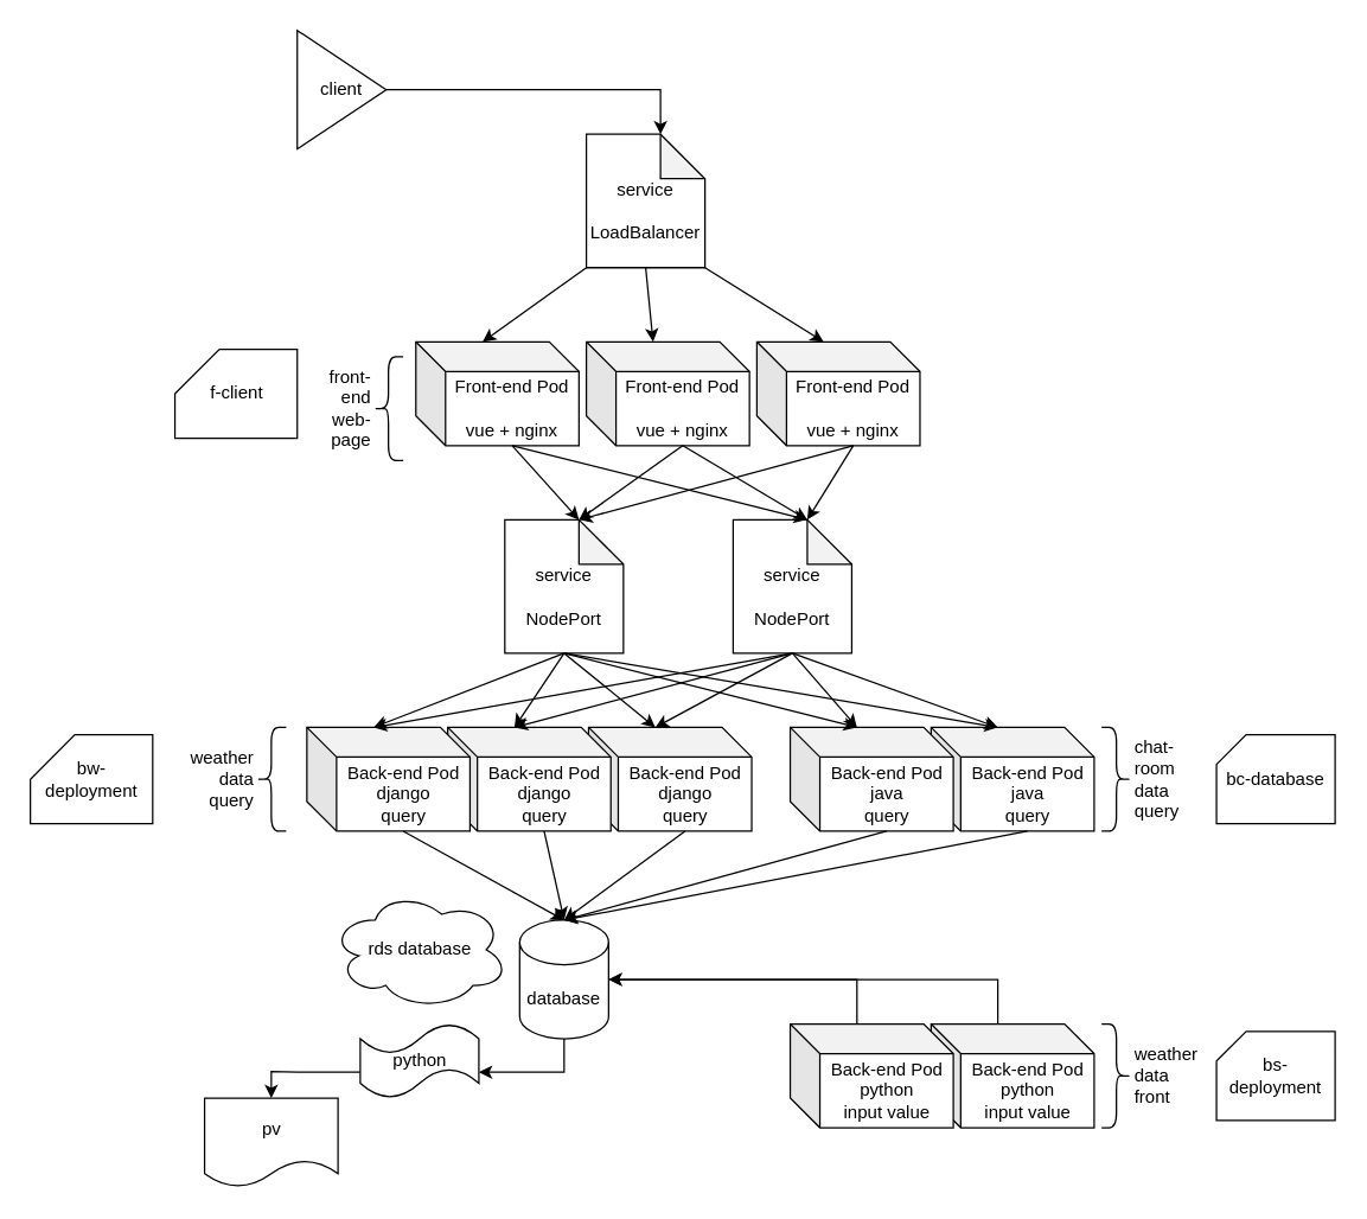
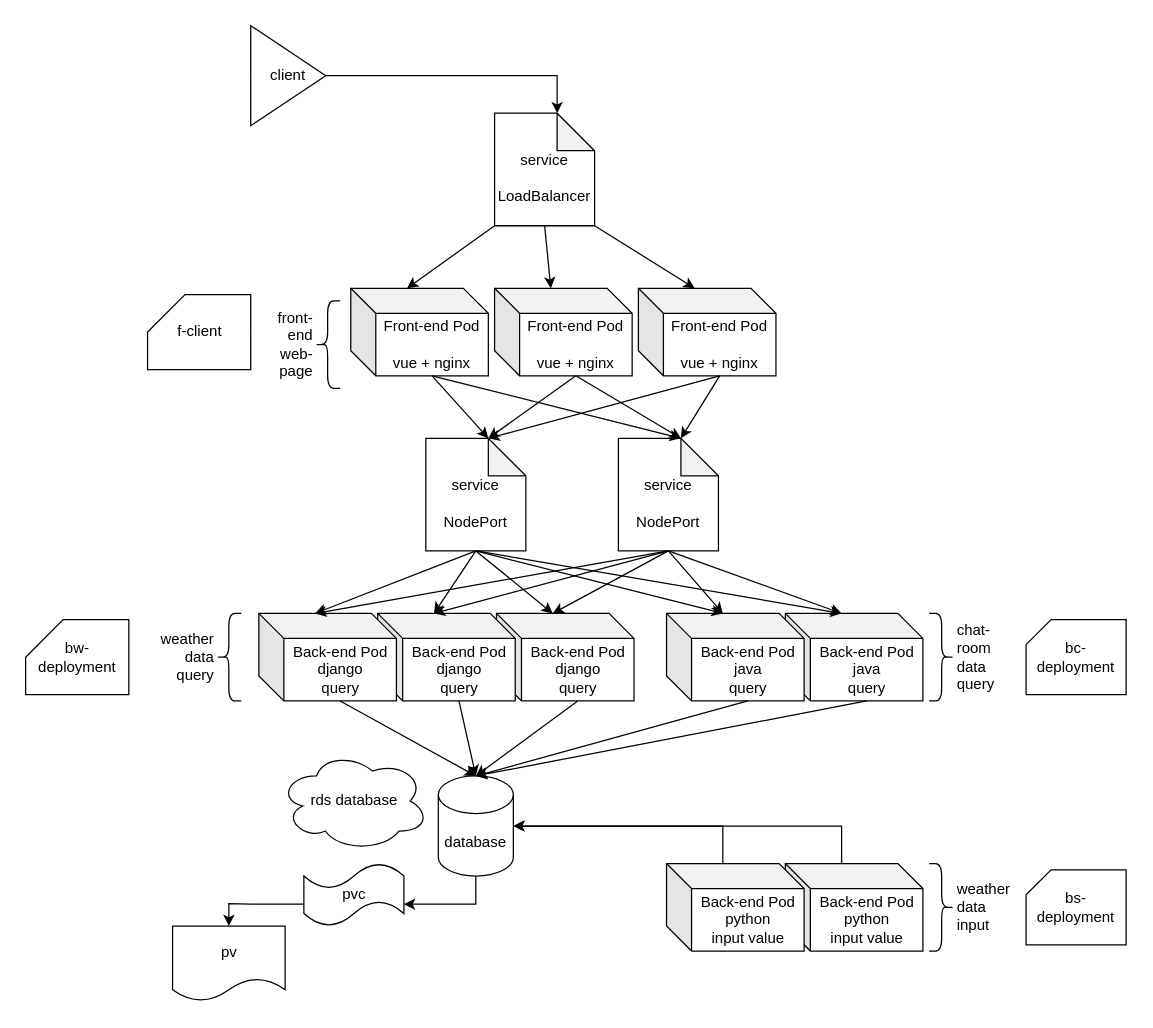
  <mxCell id="0" />
  <mxCell id="1" parent="0" />
  <mxCell id="2" value="Front-end Pod&lt;div&gt;&lt;br&gt;&lt;/div&gt;&lt;div&gt;vue + nginx&lt;/div&gt;" style="shape=cube;whiteSpace=wrap;html=1;boundedLbl=1;backgroundOutline=1;darkOpacity=0.05;darkOpacity2=0.1;" vertex="1" parent="1"><mxGeometry x="280" y="230" width="110" height="70" as="geometry" /></mxCell>
  <mxCell id="3" value="Front-end Pod&lt;div&gt;&lt;br&gt;&lt;/div&gt;&lt;div&gt;vue + nginx&lt;/div&gt;" style="shape=cube;whiteSpace=wrap;html=1;boundedLbl=1;backgroundOutline=1;darkOpacity=0.05;darkOpacity2=0.1;" vertex="1" parent="1"><mxGeometry x="395" y="230" width="110" height="70" as="geometry" /></mxCell>
  <mxCell id="4" value="Front-end Pod&lt;div&gt;&lt;br&gt;&lt;/div&gt;&lt;div&gt;vue + nginx&lt;/div&gt;" style="shape=cube;whiteSpace=wrap;html=1;boundedLbl=1;backgroundOutline=1;darkOpacity=0.05;darkOpacity2=0.1;" vertex="1" parent="1"><mxGeometry x="510" y="230" width="110" height="70" as="geometry" /></mxCell>
  <mxCell id="5" value="&lt;div&gt;&lt;br&gt;&lt;/div&gt;service&lt;div&gt;&lt;br&gt;&lt;/div&gt;&lt;div&gt;LoadBalancer&lt;/div&gt;" style="shape=note;whiteSpace=wrap;html=1;backgroundOutline=1;darkOpacity=0.05;" vertex="1" parent="1"><mxGeometry x="395" y="90" width="80" height="90" as="geometry" /></mxCell>
  <mxCell id="6" value="" style="endArrow=classic;html=1;rounded=0;exitX=0;exitY=1;exitDx=0;exitDy=0;exitPerimeter=0;entryX=0;entryY=0;entryDx=45;entryDy=0;entryPerimeter=0;" edge="1" parent="1" source="5" target="2"><mxGeometry width="50" height="50" relative="1" as="geometry"><mxPoint x="510" y="350" as="sourcePoint" /><mxPoint x="560" y="300" as="targetPoint" /></mxGeometry></mxCell>
  <mxCell id="7" value="" style="endArrow=classic;html=1;rounded=0;exitX=1;exitY=1;exitDx=0;exitDy=0;exitPerimeter=0;entryX=0;entryY=0;entryDx=45;entryDy=0;entryPerimeter=0;" edge="1" parent="1" source="5" target="4"><mxGeometry width="50" height="50" relative="1" as="geometry"><mxPoint x="480" y="190" as="sourcePoint" /><mxPoint x="560" y="300" as="targetPoint" /></mxGeometry></mxCell>
  <mxCell id="8" value="" style="endArrow=classic;html=1;rounded=0;exitX=0.5;exitY=1;exitDx=0;exitDy=0;exitPerimeter=0;entryX=0;entryY=0;entryDx=45;entryDy=0;entryPerimeter=0;" edge="1" parent="1" source="5" target="3"><mxGeometry width="50" height="50" relative="1" as="geometry"><mxPoint x="510" y="350" as="sourcePoint" /><mxPoint x="560" y="300" as="targetPoint" /></mxGeometry></mxCell>
  <mxCell id="9" value="client" style="triangle;whiteSpace=wrap;html=1;" vertex="1" parent="1"><mxGeometry x="200" y="20" width="60" height="80" as="geometry" /></mxCell>
  <mxCell id="10" style="edgeStyle=orthogonalEdgeStyle;rounded=0;orthogonalLoop=1;jettySize=auto;html=1;exitX=1;exitY=0.5;exitDx=0;exitDy=0;entryX=0;entryY=0;entryDx=50;entryDy=0;entryPerimeter=0;" edge="1" parent="1" source="9" target="5"><mxGeometry relative="1" as="geometry" /></mxCell>
  <mxCell id="11" value="&lt;div&gt;&lt;br&gt;&lt;/div&gt;service&lt;div&gt;&lt;br&gt;&lt;/div&gt;&lt;div&gt;NodePort&lt;/div&gt;" style="shape=note;whiteSpace=wrap;html=1;backgroundOutline=1;darkOpacity=0.05;" vertex="1" parent="1"><mxGeometry x="340" y="350" width="80" height="90" as="geometry" /></mxCell>
  <mxCell id="12" value="&lt;div&gt;&lt;br&gt;&lt;/div&gt;service&lt;div&gt;&lt;br&gt;&lt;/div&gt;&lt;div&gt;NodePort&lt;/div&gt;" style="shape=note;whiteSpace=wrap;html=1;backgroundOutline=1;darkOpacity=0.05;" vertex="1" parent="1"><mxGeometry x="494" y="350" width="80" height="90" as="geometry" /></mxCell>
  <mxCell id="13" value="" style="endArrow=classic;html=1;rounded=0;exitX=0;exitY=0;exitDx=65;exitDy=70;exitPerimeter=0;entryX=0;entryY=0;entryDx=50;entryDy=0;entryPerimeter=0;" edge="1" parent="1" source="2" target="12"><mxGeometry width="50" height="50" relative="1" as="geometry"><mxPoint x="300" y="330" as="sourcePoint" /><mxPoint x="450" y="440" as="targetPoint" /></mxGeometry></mxCell>
  <mxCell id="14" value="" style="endArrow=classic;html=1;rounded=0;entryX=0;entryY=0;entryDx=50;entryDy=0;entryPerimeter=0;exitX=0;exitY=0;exitDx=65;exitDy=70;exitPerimeter=0;" edge="1" parent="1" source="2" target="11"><mxGeometry width="50" height="50" relative="1" as="geometry"><mxPoint x="305" y="330" as="sourcePoint" /><mxPoint x="554" y="390" as="targetPoint" /></mxGeometry></mxCell>
  <mxCell id="15" value="" style="endArrow=classic;html=1;rounded=0;exitX=0;exitY=0;exitDx=65;exitDy=70;exitPerimeter=0;entryX=0;entryY=0;entryDx=50;entryDy=0;entryPerimeter=0;" edge="1" parent="1" source="3" target="12"><mxGeometry width="50" height="50" relative="1" as="geometry"><mxPoint x="440" y="320" as="sourcePoint" /><mxPoint x="450" y="400" as="targetPoint" /></mxGeometry></mxCell>
  <mxCell id="16" value="" style="endArrow=classic;html=1;rounded=0;exitX=0;exitY=0;exitDx=65;exitDy=70;exitPerimeter=0;entryX=0;entryY=0;entryDx=50;entryDy=0;entryPerimeter=0;" edge="1" parent="1" source="3" target="11"><mxGeometry width="50" height="50" relative="1" as="geometry"><mxPoint x="410" y="340" as="sourcePoint" /><mxPoint x="360" y="380" as="targetPoint" /></mxGeometry></mxCell>
  <mxCell id="17" value="" style="endArrow=classic;html=1;rounded=0;entryX=0;entryY=0;entryDx=50;entryDy=0;entryPerimeter=0;exitX=0;exitY=0;exitDx=65;exitDy=70;exitPerimeter=0;" edge="1" parent="1" source="4" target="12"><mxGeometry width="50" height="50" relative="1" as="geometry"><mxPoint x="600" y="320" as="sourcePoint" /><mxPoint x="610" y="390" as="targetPoint" /></mxGeometry></mxCell>
  <mxCell id="18" value="" style="endArrow=classic;html=1;rounded=0;exitX=0;exitY=0;exitDx=65;exitDy=70;exitPerimeter=0;entryX=0;entryY=0;entryDx=50;entryDy=0;entryPerimeter=0;" edge="1" parent="1" source="4" target="11"><mxGeometry width="50" height="50" relative="1" as="geometry"><mxPoint x="315" y="340" as="sourcePoint" /><mxPoint x="360" y="380" as="targetPoint" /></mxGeometry></mxCell>
  <mxCell id="19" value="Back-end Pod&lt;div&gt;django&lt;/div&gt;&lt;div&gt;query&lt;/div&gt;" style="shape=cube;whiteSpace=wrap;html=1;boundedLbl=1;backgroundOutline=1;darkOpacity=0.05;darkOpacity2=0.1;" vertex="1" parent="1"><mxGeometry x="396.5" y="490" width="110" height="70" as="geometry" /></mxCell>
  <mxCell id="20" value="Back-end Pod&lt;div&gt;django&lt;/div&gt;&lt;div&gt;query&lt;/div&gt;" style="shape=cube;whiteSpace=wrap;html=1;boundedLbl=1;backgroundOutline=1;darkOpacity=0.05;darkOpacity2=0.1;" vertex="1" parent="1"><mxGeometry x="301.5" y="490" width="110" height="70" as="geometry" /></mxCell>
  <mxCell id="21" value="Back-end Pod&lt;div&gt;django&lt;/div&gt;&lt;div&gt;query&lt;/div&gt;" style="shape=cube;whiteSpace=wrap;html=1;boundedLbl=1;backgroundOutline=1;darkOpacity=0.05;darkOpacity2=0.1;" vertex="1" parent="1"><mxGeometry x="206.5" y="490" width="110" height="70" as="geometry" /></mxCell>
  <mxCell id="22" value="Back-end Pod&lt;div&gt;java&lt;/div&gt;&lt;div&gt;query&lt;/div&gt;" style="shape=cube;whiteSpace=wrap;html=1;boundedLbl=1;backgroundOutline=1;darkOpacity=0.05;darkOpacity2=0.1;" vertex="1" parent="1"><mxGeometry x="627.5" y="490" width="110" height="70" as="geometry" /></mxCell>
  <mxCell id="23" value="Back-end Pod&lt;div&gt;java&lt;/div&gt;&lt;div&gt;query&lt;/div&gt;" style="shape=cube;whiteSpace=wrap;html=1;boundedLbl=1;backgroundOutline=1;darkOpacity=0.05;darkOpacity2=0.1;" vertex="1" parent="1"><mxGeometry x="532.5" y="490" width="110" height="70" as="geometry" /></mxCell>
  <mxCell id="24" value="weather data&lt;div&gt;query&lt;/div&gt;" style="shape=curlyBracket;whiteSpace=wrap;html=1;rounded=1;labelPosition=left;verticalLabelPosition=middle;align=right;verticalAlign=middle;size=0.5;" vertex="1" parent="1"><mxGeometry x="172.5" y="490" width="20" height="70" as="geometry" /></mxCell>
  <mxCell id="25" value="rds database" style="ellipse;shape=cloud;whiteSpace=wrap;html=1;" vertex="1" parent="1"><mxGeometry x="222.5" y="600" width="120" height="80" as="geometry" /></mxCell>
  <mxCell id="26" value="database" style="shape=cylinder3;whiteSpace=wrap;html=1;boundedLbl=1;backgroundOutline=1;size=15;" vertex="1" parent="1"><mxGeometry x="350" y="620" width="60" height="80" as="geometry" /></mxCell>
  <mxCell id="27" style="edgeStyle=orthogonalEdgeStyle;rounded=0;orthogonalLoop=1;jettySize=auto;html=1;exitX=0;exitY=0.65;exitDx=0;exitDy=0;exitPerimeter=0;entryX=0.5;entryY=0;entryDx=0;entryDy=0;" edge="1" parent="1" source="28" target="29"><mxGeometry relative="1" as="geometry"><Array as="points"><mxPoint x="200" y="722" /><mxPoint x="182" y="722" /></Array></mxGeometry></mxCell>
- <mxCell id="28" value="python" style="shape=tape;whiteSpace=wrap;html=1;" vertex="1" parent="1"><mxGeometry x="242.5" y="690" width="80" height="50" as="geometry" /></mxCell>
+ <mxCell id="28" value="pvc" style="shape=tape;whiteSpace=wrap;html=1;" vertex="1" parent="1"><mxGeometry x="242.5" y="690" width="80" height="50" as="geometry" /></mxCell>
  <mxCell id="29" value="pv" style="shape=document;whiteSpace=wrap;html=1;boundedLbl=1;" vertex="1" parent="1"><mxGeometry x="137.5" y="740" width="90" height="60" as="geometry" /></mxCell>
  <mxCell id="30" value="chat-room data query" style="shape=curlyBracket;whiteSpace=wrap;html=1;rounded=1;flipH=1;labelPosition=right;verticalLabelPosition=middle;align=left;verticalAlign=middle;size=0.5;" vertex="1" parent="1"><mxGeometry x="742.5" y="490" width="20" height="70" as="geometry" /></mxCell>
  <mxCell id="31" value="" style="endArrow=classic;html=1;rounded=0;exitX=0.5;exitY=1;exitDx=0;exitDy=0;exitPerimeter=0;entryX=0;entryY=0;entryDx=45;entryDy=0;entryPerimeter=0;" edge="1" parent="1" source="11" target="21"><mxGeometry width="50" height="50" relative="1" as="geometry"><mxPoint x="520" y="380" as="sourcePoint" /><mxPoint x="570" y="330" as="targetPoint" /></mxGeometry></mxCell>
  <mxCell id="32" value="" style="endArrow=classic;html=1;rounded=0;exitX=0.5;exitY=1;exitDx=0;exitDy=0;exitPerimeter=0;entryX=0;entryY=0;entryDx=45;entryDy=0;entryPerimeter=0;" edge="1" parent="1" source="11" target="20"><mxGeometry width="50" height="50" relative="1" as="geometry"><mxPoint x="390" y="450" as="sourcePoint" /><mxPoint x="262" y="500" as="targetPoint" /></mxGeometry></mxCell>
  <mxCell id="33" value="" style="endArrow=classic;html=1;rounded=0;entryX=0;entryY=0;entryDx=45;entryDy=0;entryPerimeter=0;exitX=0.5;exitY=1;exitDx=0;exitDy=0;exitPerimeter=0;" edge="1" parent="1" source="11" target="19"><mxGeometry width="50" height="50" relative="1" as="geometry"><mxPoint x="400" y="460" as="sourcePoint" /><mxPoint x="272" y="510" as="targetPoint" /></mxGeometry></mxCell>
  <mxCell id="34" value="" style="endArrow=classic;html=1;rounded=0;exitX=0.5;exitY=1;exitDx=0;exitDy=0;exitPerimeter=0;entryX=0;entryY=0;entryDx=45;entryDy=0;entryPerimeter=0;" edge="1" parent="1" source="12" target="23"><mxGeometry width="50" height="50" relative="1" as="geometry"><mxPoint x="410" y="470" as="sourcePoint" /><mxPoint x="282" y="520" as="targetPoint" /></mxGeometry></mxCell>
  <mxCell id="35" value="" style="endArrow=classic;html=1;rounded=0;exitX=0.5;exitY=1;exitDx=0;exitDy=0;exitPerimeter=0;entryX=0;entryY=0;entryDx=45;entryDy=0;entryPerimeter=0;" edge="1" parent="1" source="12" target="22"><mxGeometry width="50" height="50" relative="1" as="geometry"><mxPoint x="420" y="480" as="sourcePoint" /><mxPoint x="680" y="450" as="targetPoint" /></mxGeometry></mxCell>
  <mxCell id="36" value="f-client" style="shape=card;whiteSpace=wrap;html=1;" vertex="1" parent="1"><mxGeometry x="117.5" y="235" width="82.5" height="60" as="geometry" /></mxCell>
  <mxCell id="37" value="bw-deployment" style="shape=card;whiteSpace=wrap;html=1;" vertex="1" parent="1"><mxGeometry x="20" y="495" width="82.5" height="60" as="geometry" /></mxCell>
- <mxCell id="38" value="bc-database" style="shape=card;whiteSpace=wrap;html=1;size=20;" vertex="1" parent="1"><mxGeometry x="820" y="495" width="80" height="60" as="geometry" /></mxCell>
+ <mxCell id="38" value="bc-deployment" style="shape=card;whiteSpace=wrap;html=1;size=20;" vertex="1" parent="1"><mxGeometry x="820" y="495" width="80" height="60" as="geometry" /></mxCell>
  <mxCell id="39" value="" style="endArrow=classic;html=1;rounded=0;exitX=0.5;exitY=1;exitDx=0;exitDy=0;exitPerimeter=0;entryX=0;entryY=0;entryDx=45;entryDy=0;entryPerimeter=0;" edge="1" parent="1" source="11" target="23"><mxGeometry width="50" height="50" relative="1" as="geometry"><mxPoint x="390" y="450" as="sourcePoint" /><mxPoint x="357" y="500" as="targetPoint" /></mxGeometry></mxCell>
  <mxCell id="40" value="" style="endArrow=classic;html=1;rounded=0;exitX=0.5;exitY=1;exitDx=0;exitDy=0;exitPerimeter=0;entryX=0;entryY=0;entryDx=45;entryDy=0;entryPerimeter=0;" edge="1" parent="1" source="11" target="22"><mxGeometry width="50" height="50" relative="1" as="geometry"><mxPoint x="400" y="460" as="sourcePoint" /><mxPoint x="367" y="510" as="targetPoint" /></mxGeometry></mxCell>
  <mxCell id="41" value="" style="endArrow=classic;html=1;rounded=0;exitX=0.5;exitY=1;exitDx=0;exitDy=0;exitPerimeter=0;entryX=0;entryY=0;entryDx=45;entryDy=0;entryPerimeter=0;" edge="1" parent="1" source="12" target="19"><mxGeometry width="50" height="50" relative="1" as="geometry"><mxPoint x="410" y="470" as="sourcePoint" /><mxPoint x="377" y="520" as="targetPoint" /></mxGeometry></mxCell>
  <mxCell id="42" value="" style="endArrow=classic;html=1;rounded=0;exitX=0.5;exitY=1;exitDx=0;exitDy=0;exitPerimeter=0;entryX=0;entryY=0;entryDx=45;entryDy=0;entryPerimeter=0;" edge="1" parent="1" source="12" target="20"><mxGeometry width="50" height="50" relative="1" as="geometry"><mxPoint x="420" y="480" as="sourcePoint" /><mxPoint x="387" y="530" as="targetPoint" /></mxGeometry></mxCell>
  <mxCell id="43" value="" style="endArrow=classic;html=1;rounded=0;exitX=0.5;exitY=1;exitDx=0;exitDy=0;exitPerimeter=0;entryX=0;entryY=0;entryDx=45;entryDy=0;entryPerimeter=0;" edge="1" parent="1" source="12" target="21"><mxGeometry width="50" height="50" relative="1" as="geometry"><mxPoint x="430" y="490" as="sourcePoint" /><mxPoint x="397" y="540" as="targetPoint" /></mxGeometry></mxCell>
  <mxCell id="44" style="edgeStyle=orthogonalEdgeStyle;rounded=0;orthogonalLoop=1;jettySize=auto;html=1;exitX=0.5;exitY=1;exitDx=0;exitDy=0;exitPerimeter=0;entryX=1;entryY=0.65;entryDx=0;entryDy=0;entryPerimeter=0;" edge="1" parent="1" source="26" target="28"><mxGeometry relative="1" as="geometry" /></mxCell>
  <mxCell id="45" value="Back-end Pod&lt;div&gt;&lt;span style=&quot;background-color: initial;&quot;&gt;python&lt;/span&gt;&lt;br&gt;&lt;/div&gt;&lt;div&gt;input value&lt;/div&gt;" style="shape=cube;whiteSpace=wrap;html=1;boundedLbl=1;backgroundOutline=1;darkOpacity=0.05;darkOpacity2=0.1;" vertex="1" parent="1"><mxGeometry x="627.5" y="690" width="110" height="70" as="geometry" /></mxCell>
  <mxCell id="46" value="Back-end Pod&lt;div&gt;python&lt;/div&gt;&lt;div&gt;input value&lt;/div&gt;" style="shape=cube;whiteSpace=wrap;html=1;boundedLbl=1;backgroundOutline=1;darkOpacity=0.05;darkOpacity2=0.1;" vertex="1" parent="1"><mxGeometry x="532.5" y="690" width="110" height="70" as="geometry" /></mxCell>
  <mxCell id="47" value="" style="endArrow=classic;html=1;rounded=0;exitX=0;exitY=0;exitDx=65;exitDy=70;exitPerimeter=0;entryX=0.5;entryY=0;entryDx=0;entryDy=0;entryPerimeter=0;" edge="1" parent="1" source="23" target="26"><mxGeometry width="50" height="50" relative="1" as="geometry"><mxPoint x="245" y="580" as="sourcePoint" /><mxPoint x="444" y="630" as="targetPoint" /></mxGeometry></mxCell>
  <mxCell id="48" value="" style="endArrow=classic;html=1;rounded=0;entryX=0.5;entryY=0;entryDx=0;entryDy=0;entryPerimeter=0;exitX=0;exitY=0;exitDx=65;exitDy=70;exitPerimeter=0;" edge="1" parent="1" source="21" target="26"><mxGeometry width="50" height="50" relative="1" as="geometry"><mxPoint x="245" y="580" as="sourcePoint" /><mxPoint x="290" y="630" as="targetPoint" /></mxGeometry></mxCell>
  <mxCell id="49" value="" style="endArrow=classic;html=1;rounded=0;exitX=0;exitY=0;exitDx=65;exitDy=70;exitPerimeter=0;entryX=0.5;entryY=0;entryDx=0;entryDy=0;entryPerimeter=0;" edge="1" parent="1" source="22" target="26"><mxGeometry width="50" height="50" relative="1" as="geometry"><mxPoint x="360" y="580" as="sourcePoint" /><mxPoint x="444" y="630" as="targetPoint" /></mxGeometry></mxCell>
  <mxCell id="50" value="" style="endArrow=classic;html=1;rounded=0;exitX=0;exitY=0;exitDx=65;exitDy=70;exitPerimeter=0;entryX=0.5;entryY=0;entryDx=0;entryDy=0;entryPerimeter=0;" edge="1" parent="1" source="19" target="26"><mxGeometry width="50" height="50" relative="1" as="geometry"><mxPoint x="472.5" y="570" as="sourcePoint" /><mxPoint x="287.5" y="620" as="targetPoint" /></mxGeometry></mxCell>
  <mxCell id="51" value="" style="endArrow=classic;html=1;rounded=0;exitX=0;exitY=0;exitDx=65;exitDy=70;exitPerimeter=0;entryX=0.5;entryY=0;entryDx=0;entryDy=0;entryPerimeter=0;" edge="1" parent="1" source="20" target="26"><mxGeometry width="50" height="50" relative="1" as="geometry"><mxPoint x="390" y="590" as="sourcePoint" /><mxPoint x="440" y="540" as="targetPoint" /></mxGeometry></mxCell>
  <mxCell id="52" style="edgeStyle=orthogonalEdgeStyle;rounded=0;orthogonalLoop=1;jettySize=auto;html=1;exitX=0;exitY=0;exitDx=45;exitDy=0;exitPerimeter=0;entryX=1;entryY=0.5;entryDx=0;entryDy=0;entryPerimeter=0;" edge="1" parent="1" source="45" target="26"><mxGeometry relative="1" as="geometry" /></mxCell>
  <mxCell id="53" style="edgeStyle=orthogonalEdgeStyle;rounded=0;orthogonalLoop=1;jettySize=auto;html=1;exitX=0;exitY=0;exitDx=45;exitDy=0;exitPerimeter=0;entryX=1;entryY=0.5;entryDx=0;entryDy=0;entryPerimeter=0;" edge="1" parent="1" source="46" target="26"><mxGeometry relative="1" as="geometry" /></mxCell>
  <mxCell id="54" value="front-end web-page" style="shape=curlyBracket;whiteSpace=wrap;html=1;rounded=1;labelPosition=left;verticalLabelPosition=middle;align=right;verticalAlign=middle;size=0.5;" vertex="1" parent="1"><mxGeometry x="251.5" y="240" width="20" height="70" as="geometry" /></mxCell>
  <mxCell id="55" value="bs-deployment" style="shape=card;whiteSpace=wrap;html=1;size=20;" vertex="1" parent="1"><mxGeometry x="820" y="695" width="80" height="60" as="geometry" /></mxCell>
- <mxCell id="56" value="weather data front" style="shape=curlyBracket;whiteSpace=wrap;html=1;rounded=1;flipH=1;labelPosition=right;verticalLabelPosition=middle;align=left;verticalAlign=middle;size=0.5;" vertex="1" parent="1"><mxGeometry x="742.5" y="690" width="20" height="70" as="geometry" /></mxCell>
+ <mxCell id="56" value="weather data input" style="shape=curlyBracket;whiteSpace=wrap;html=1;rounded=1;flipH=1;labelPosition=right;verticalLabelPosition=middle;align=left;verticalAlign=middle;size=0.5;" vertex="1" parent="1"><mxGeometry x="742.5" y="690" width="20" height="70" as="geometry" /></mxCell>
